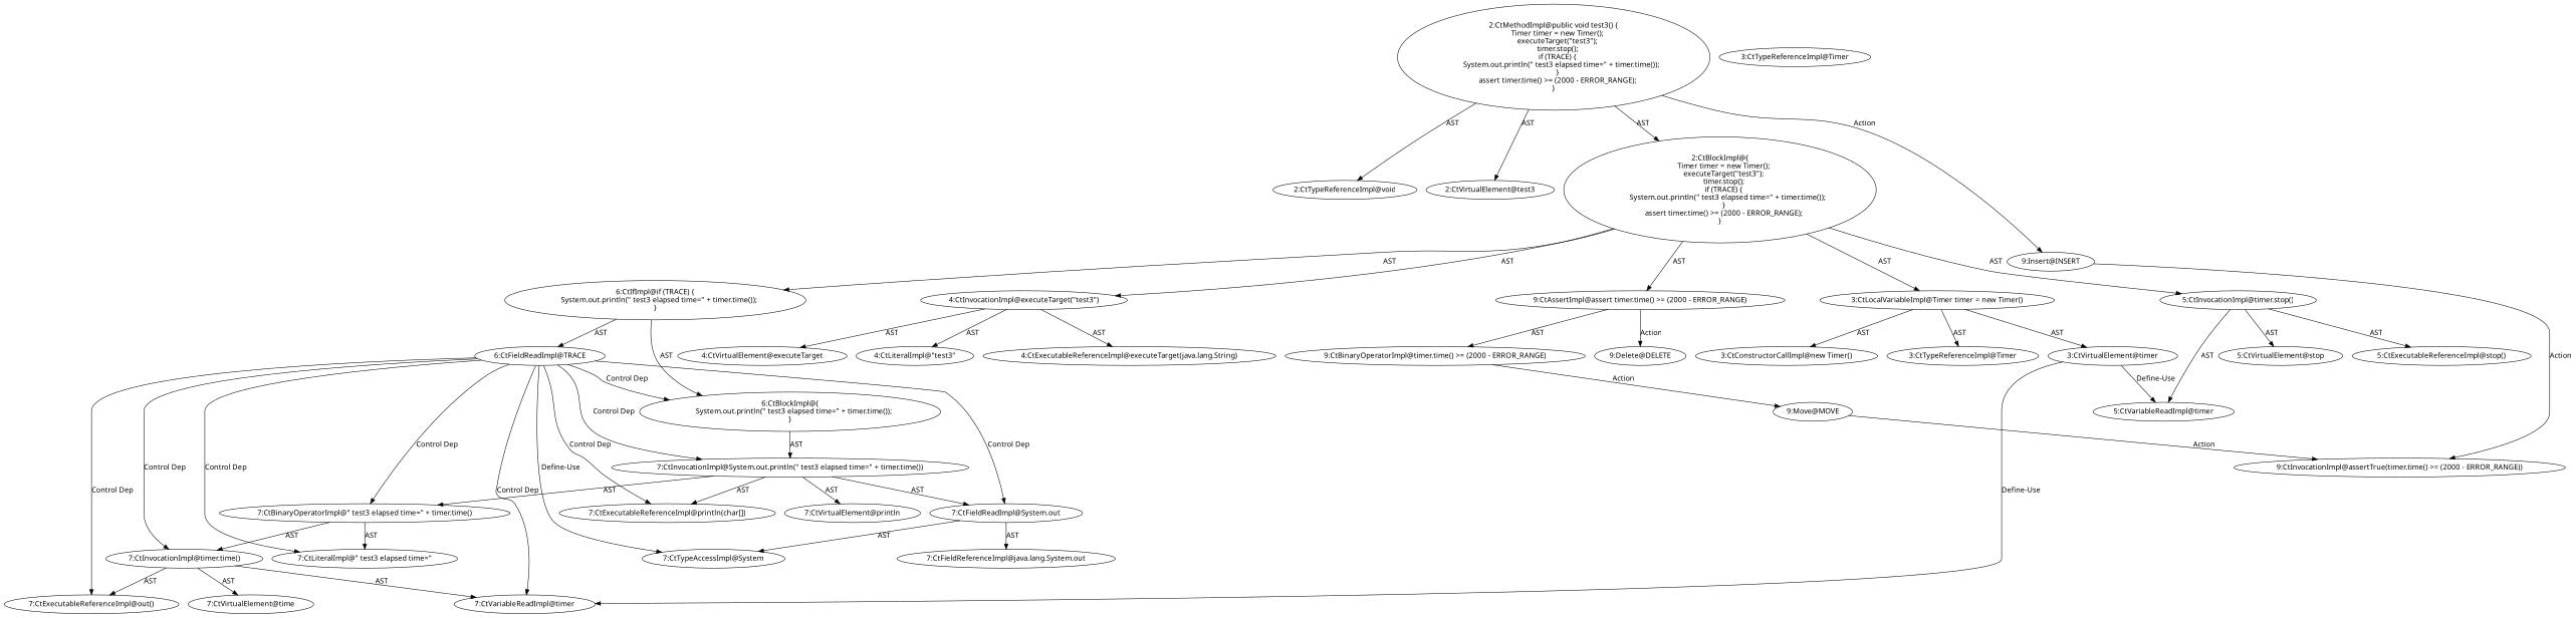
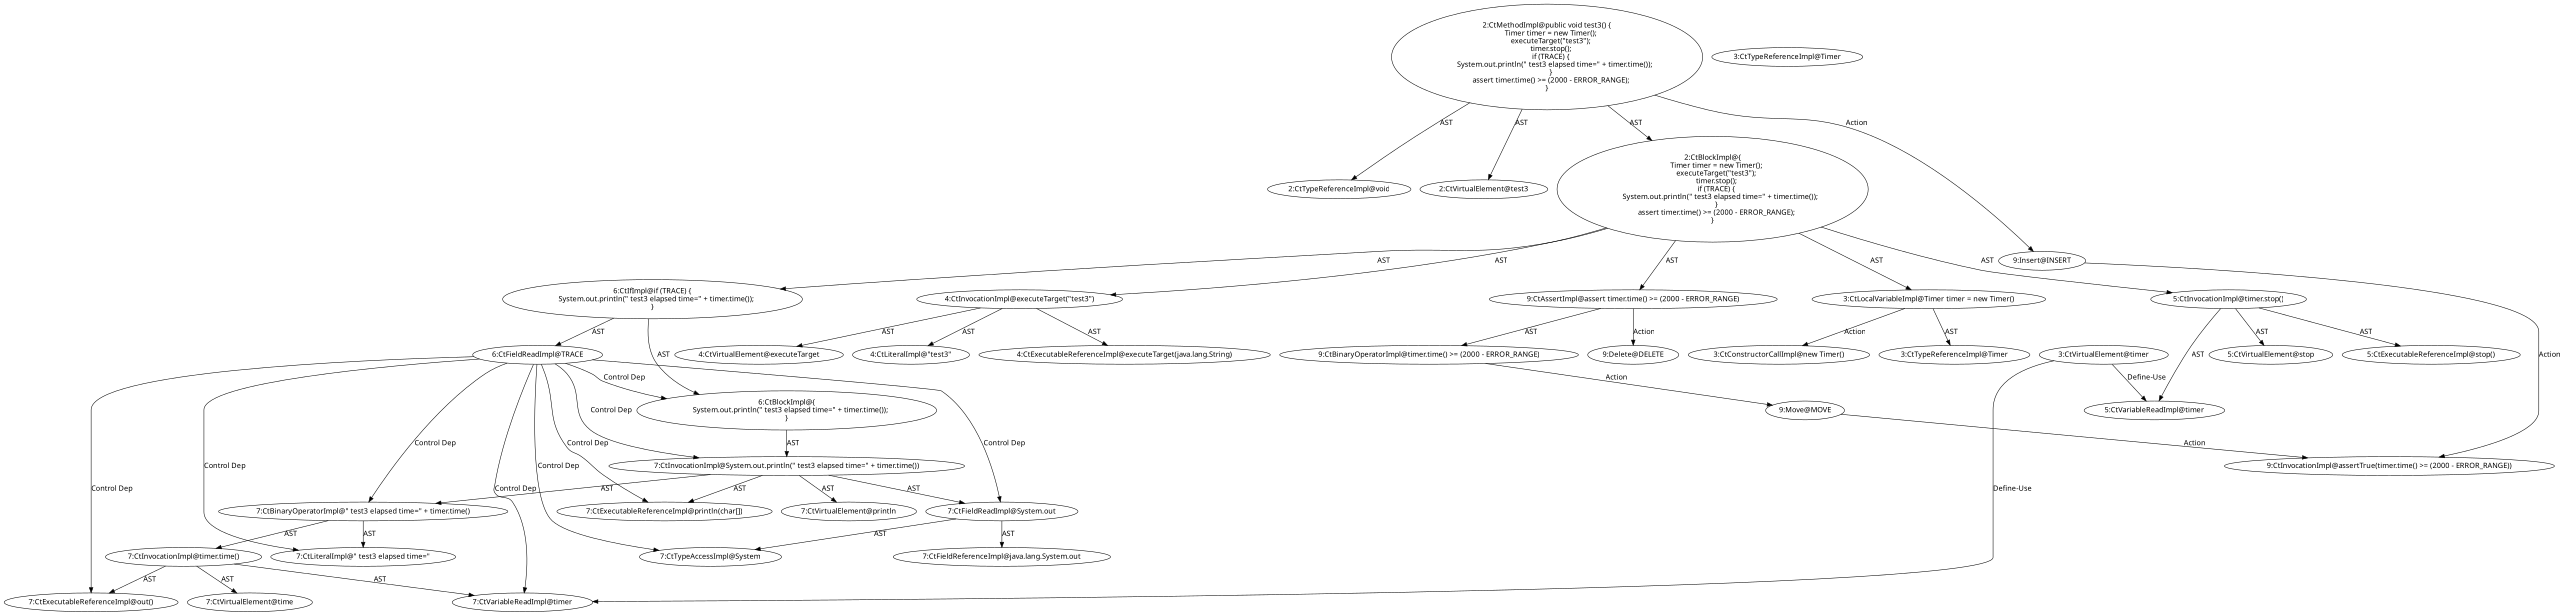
  digraph {
    fontname="Noto Sans"
    node [fontname="Noto Sans" shape=ellipse]
    edge [fontname="Noto Sans"]
    n1 [label="2:CtTypeReferenceImpl@void"]
    n2 [label="2:CtVirtualElement@test3"]
    n3 [label="3:CtTypeReferenceImpl@Timer"]
    n4 [label="3:CtTypeReferenceImpl@Timer"]
    n5 [label="3:CtConstructorCallImpl@new Timer()"]
    n6 [label="3:CtVirtualElement@timer"]
    n7 [label="5:CtVariableReadImpl@timer"]
    n8 [label="7:CtVariableReadImpl@timer"]
    n9 [label="3:CtLocalVariableImpl@Timer timer = new Timer()"]
    n10 [label="4:CtExecutableReferenceImpl@executeTarget(java.lang.String)"]
    n11 [label="4:CtVirtualElement@executeTarget"]
    n12 [label="4:CtLiteralImpl@\"test3\""]
    n13 [label="4:CtInvocationImpl@executeTarget(\"test3\")"]
    n14 [label="5:CtExecutableReferenceImpl@stop()"]
    n15 [label="5:CtVirtualElement@stop"]
    n16 [label="5:CtInvocationImpl@timer.stop()"]
    n17 [label="6:CtFieldReadImpl@TRACE"]
    n18 [label="7:CtExecutableReferenceImpl@println(char[])"]
    n19 [label="7:CtTypeAccessImpl@System"]
    n20 [label="7:CtFieldReadImpl@System.out"]
    n21 [label="7:CtLiteralImpl@\" test3 elapsed time=\""]
    n22 [label="7:CtExecutableReferenceImpl@out()"]
    n23 [label="7:CtInvocationImpl@timer.time()"]
    n24 [label="7:CtBinaryOperatorImpl@\" test3 elapsed time=\" + timer.time()"]
    n25 [label="7:CtInvocationImpl@System.out.println(\" test3 elapsed time=\" + timer.time())"]
    n26 [label="6:CtBlockImpl@\{\n    System.out.println(\" test3 elapsed time=\" + timer.time());\n\}"]
    n27 [label="7:CtFieldReferenceImpl@java.lang.System.out"]
    n28 [label="7:CtVirtualElement@time"]
    n29 [label="7:CtVirtualElement@println"]
    n30 [label="6:CtIfImpl@if (TRACE) \{\n    System.out.println(\" test3 elapsed time=\" + timer.time());\n\}"]
    n31 [label="9:CtAssertImpl@assert timer.time() >= (2000 - ERROR_RANGE)"]
    n32 [label="9:CtBinaryOperatorImpl@timer.time() >= (2000 - ERROR_RANGE)"]
    n33 [label="9:Delete@DELETE"]
    n34 [label="9:Move@MOVE"]
    n35 [label="9:CtInvocationImpl@assertTrue(timer.time() >= (2000 - ERROR_RANGE))"]
    n36 [label="2:CtBlockImpl@\{\n    Timer timer = new Timer();\n    executeTarget(\"test3\");\n    timer.stop();\n    if (TRACE) \{\n        System.out.println(\" test3 elapsed time=\" + timer.time());\n    \}\n    assert timer.time() >= (2000 - ERROR_RANGE);\n\}"]
    n37 [label="2:CtMethodImpl@public void test3() \{\n    Timer timer = new Timer();\n    executeTarget(\"test3\");\n    timer.stop();\n    if (TRACE) \{\n        System.out.println(\" test3 elapsed time=\" + timer.time());\n    \}\n    assert timer.time() >= (2000 - ERROR_RANGE);\n\}"]
    n38 [label="9:Insert@INSERT"]
    n6 -> n7 [label="Define-Use"]
    n6 -> n8 [label="Define-Use"]
    n9 -> n3 [label=AST]
-   n9 -> n5 [label=AST]
-   n9 -> n6 [label=AST]
+   n9 -> n5 [label=Action]
    n13 -> n10 [label=AST]
    n13 -> n11 [label=AST]
    n13 -> n12 [label=AST]
    n16 -> n7 [label=AST]
    n16 -> n14 [label=AST]
    n16 -> n15 [label=AST]
    n17 -> n8 [label="Control Dep"]
    n17 -> n18 [label="Control Dep"]
-   n17 -> n19 [label="Define-Use"]
+   n17 -> n19 [label="Control Dep"]
    n17 -> n20 [label="Control Dep"]
    n17 -> n21 [label="Control Dep"]
    n17 -> n22 [label="Control Dep"]
-   n17 -> n23 [label="Control Dep"]
    n17 -> n24 [label="Control Dep"]
    n17 -> n25 [label="Control Dep"]
    n17 -> n26 [label="Control Dep"]
    n20 -> n19 [label=AST]
    n20 -> n27 [label=AST]
    n23 -> n8 [label=AST]
    n23 -> n22 [label=AST]
    n23 -> n28 [label=AST]
    n24 -> n21 [label=AST]
    n24 -> n23 [label=AST]
    n25 -> n18 [label=AST]
    n25 -> n20 [label=AST]
    n25 -> n24 [label=AST]
    n25 -> n29 [label=AST]
    n26 -> n25 [label=AST]
    n30 -> n17 [label=AST]
    n30 -> n26 [label=AST]
    n31 -> n32 [label=AST]
    n31 -> n33 [label=Action]
    n32 -> n34 [label=Action]
    n34 -> n35 [label=Action]
    n36 -> n9 [label=AST]
    n36 -> n13 [label=AST]
    n36 -> n16 [label=AST]
    n36 -> n30 [label=AST]
    n36 -> n31 [label=AST]
    n37 -> n1 [label=AST]
    n37 -> n2 [label=AST]
    n37 -> n36 [label=AST]
    n37 -> n38 [label=Action]
    n38 -> n35 [label=Action]
  }
